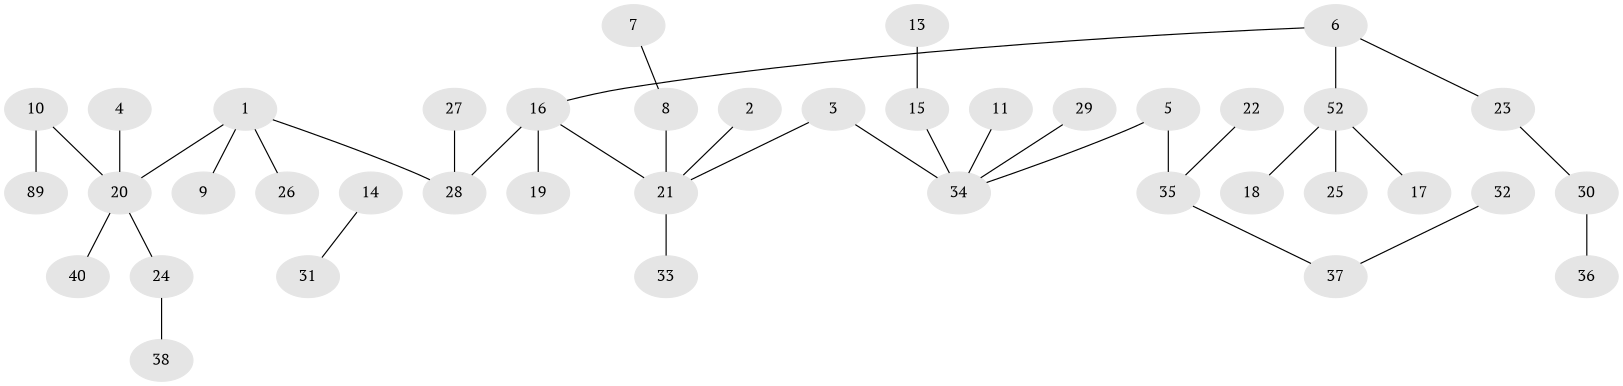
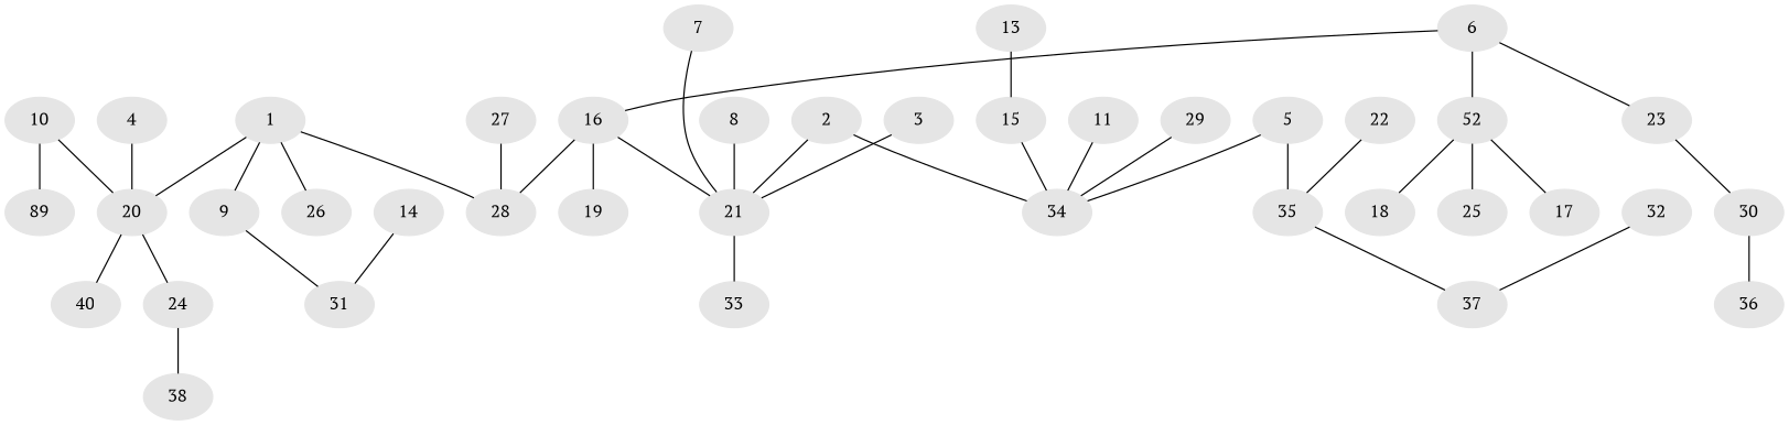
  graph {
    fontname="PT Serif"
    node [color=gray90 fontname="PT Serif" style=filled]
    edge [fontname="PT Serif" weight=1.0]
    1
    9
    20
    26
    28
    31
    24
    40
    2
    21
    34
    33
    3
    4
    5
    35
    37
    n18 [label=52]
    6
    16
    23
    17
    18
    25
    19
    30
    7
    8
    10
    n30 [label=89]
    11
    13
    15
    14
    38
    22
    36
    27
    29
    32
    1 -- 9
    1 -- 20
    1 -- 26
    1 -- 28
+   9 -- 31
    20 -- 24
    20 -- 40
    24 -- 38
    2 -- 21
-   3 -- 34
+   2 -- 34
    21 -- 33
    3 -- 21
    4 -- 20
    5 -- 34
    5 -- 35
    35 -- 37
    n18 -- 17
    n18 -- 18
    n18 -- 25
    6 -- n18
    6 -- 16
    6 -- 23
    16 -- 28
    16 -- 21
    16 -- 19
    23 -- 30
    30 -- 36
-   7 -- 8
+   7 -- 21
    8 -- 21
    10 -- 20
    10 -- n30
    11 -- 34
    13 -- 15
    15 -- 34
    14 -- 31
    22 -- 35
    27 -- 28
    29 -- 34
    32 -- 37
  }
